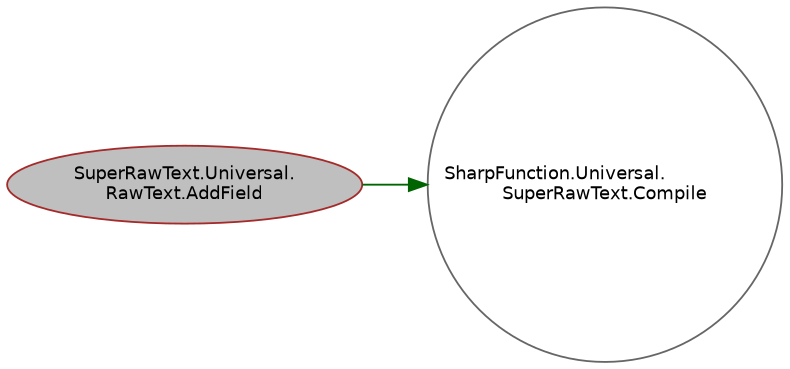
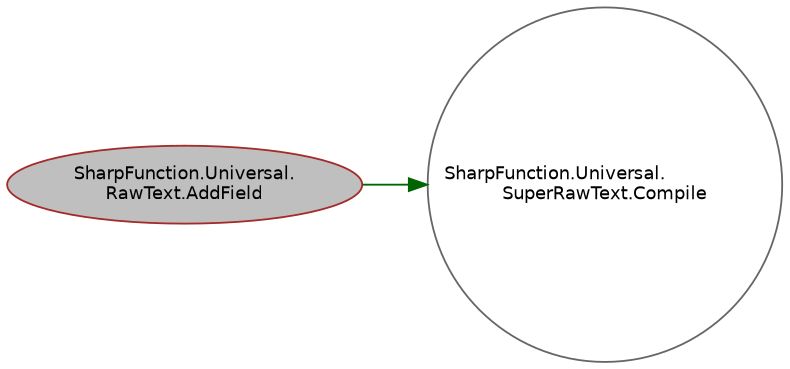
  digraph {
    rankdir=LR
    node [fontname=Helvetica fontsize=10 style=filled]
-   n1 [color=brown fillcolor=grey75 fontcolor=black height=0.2 label="SuperRawText.Universal.\lRawText.AddField" shape=ellipse width=0.4]
+   n1 [color=brown fillcolor=grey75 fontcolor=black height=0.2 label="SharpFunction.Universal.\lRawText.AddField" shape=ellipse width=0.4]
    n2 [color=gray40 fillcolor=white height=0.2 label="SharpFunction.Universal.\lSuperRawText.Compile" shape=circle width=0.4]
    n1 -> n2 [color=darkgreen fontname=Helvetica fontsize=10 labelfontname=Helvetica labelfontsize=10 style=solid]
  }
